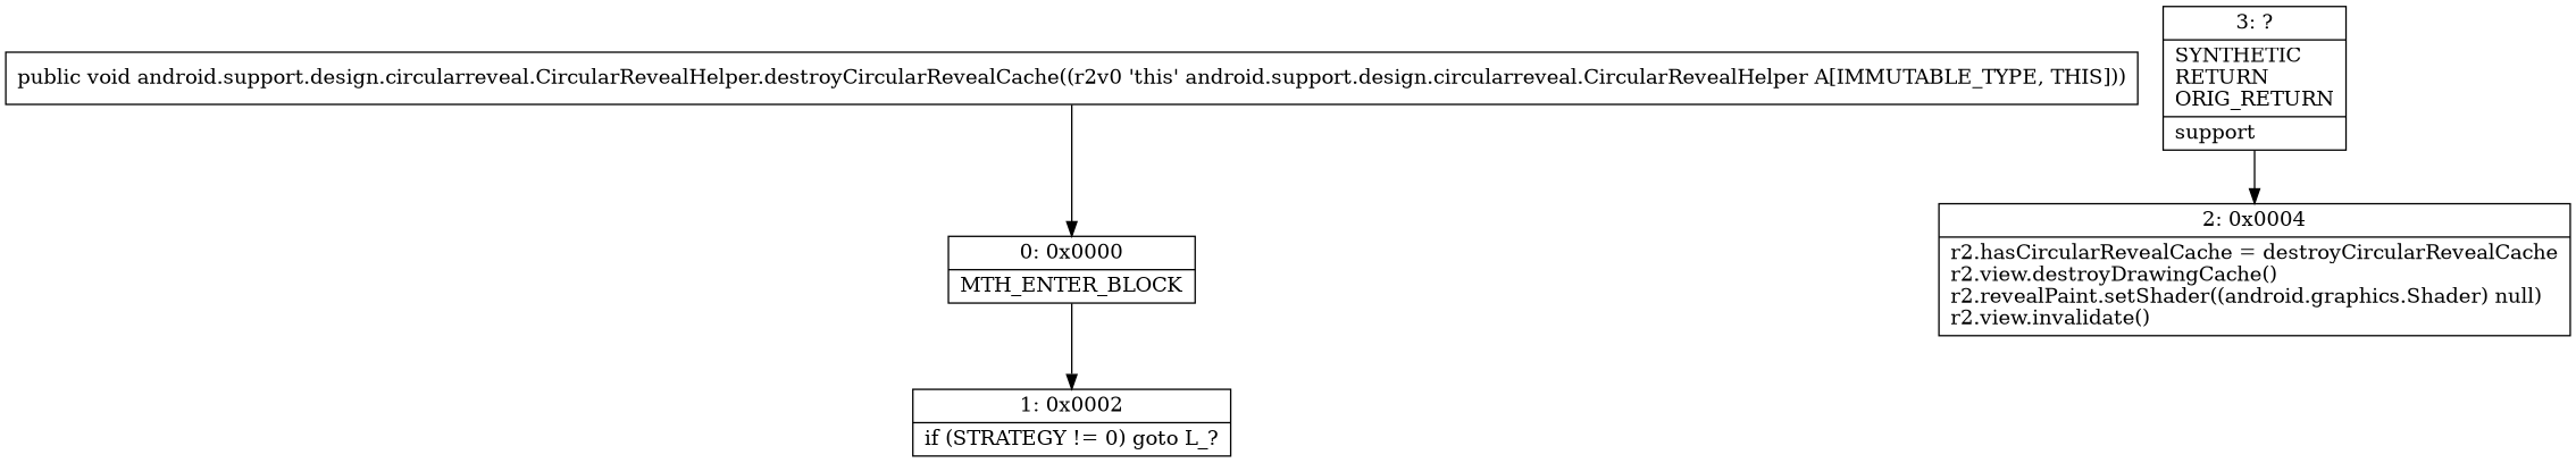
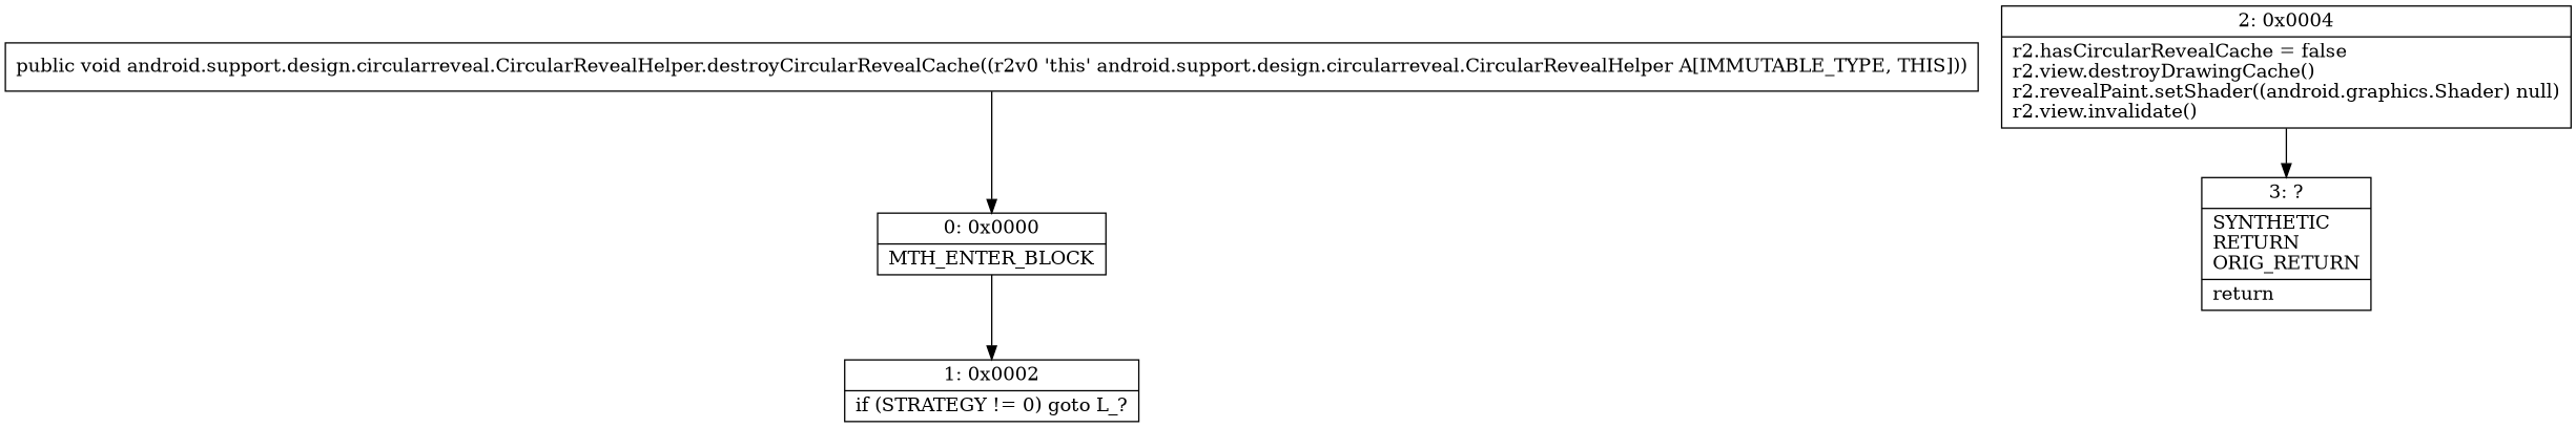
  digraph {
    node [shape=record]
    n1 [label="{0\:\ 0x0000|MTH_ENTER_BLOCK\l}"]
    n2 [label="{1\:\ 0x0002|if (STRATEGY != 0) goto L_?\l}"]
-   n3 [label="{2\:\ 0x0004|r2.hasCircularRevealCache = destroyCircularRevealCache\lr2.view.destroyDrawingCache()\lr2.revealPaint.setShader((android.graphics.Shader) null)\lr2.view.invalidate()\l}"]
-   n4 [label="{3\:\ ?|SYNTHETIC\lRETURN\lORIG_RETURN\l|support\l}"]
+   n3 [label="{2\:\ 0x0004|r2.hasCircularRevealCache = false\lr2.view.destroyDrawingCache()\lr2.revealPaint.setShader((android.graphics.Shader) null)\lr2.view.invalidate()\l}"]
+   n4 [label="{3\:\ ?|SYNTHETIC\lRETURN\lORIG_RETURN\l|return\l}"]
    n5 [label="{public void android.support.design.circularreveal.CircularRevealHelper.destroyCircularRevealCache((r2v0 'this' android.support.design.circularreveal.CircularRevealHelper A[IMMUTABLE_TYPE, THIS])) }"]
    n1 -> n2
-   n4 -> n3
+   n3 -> n4
    n5 -> n1
  }
